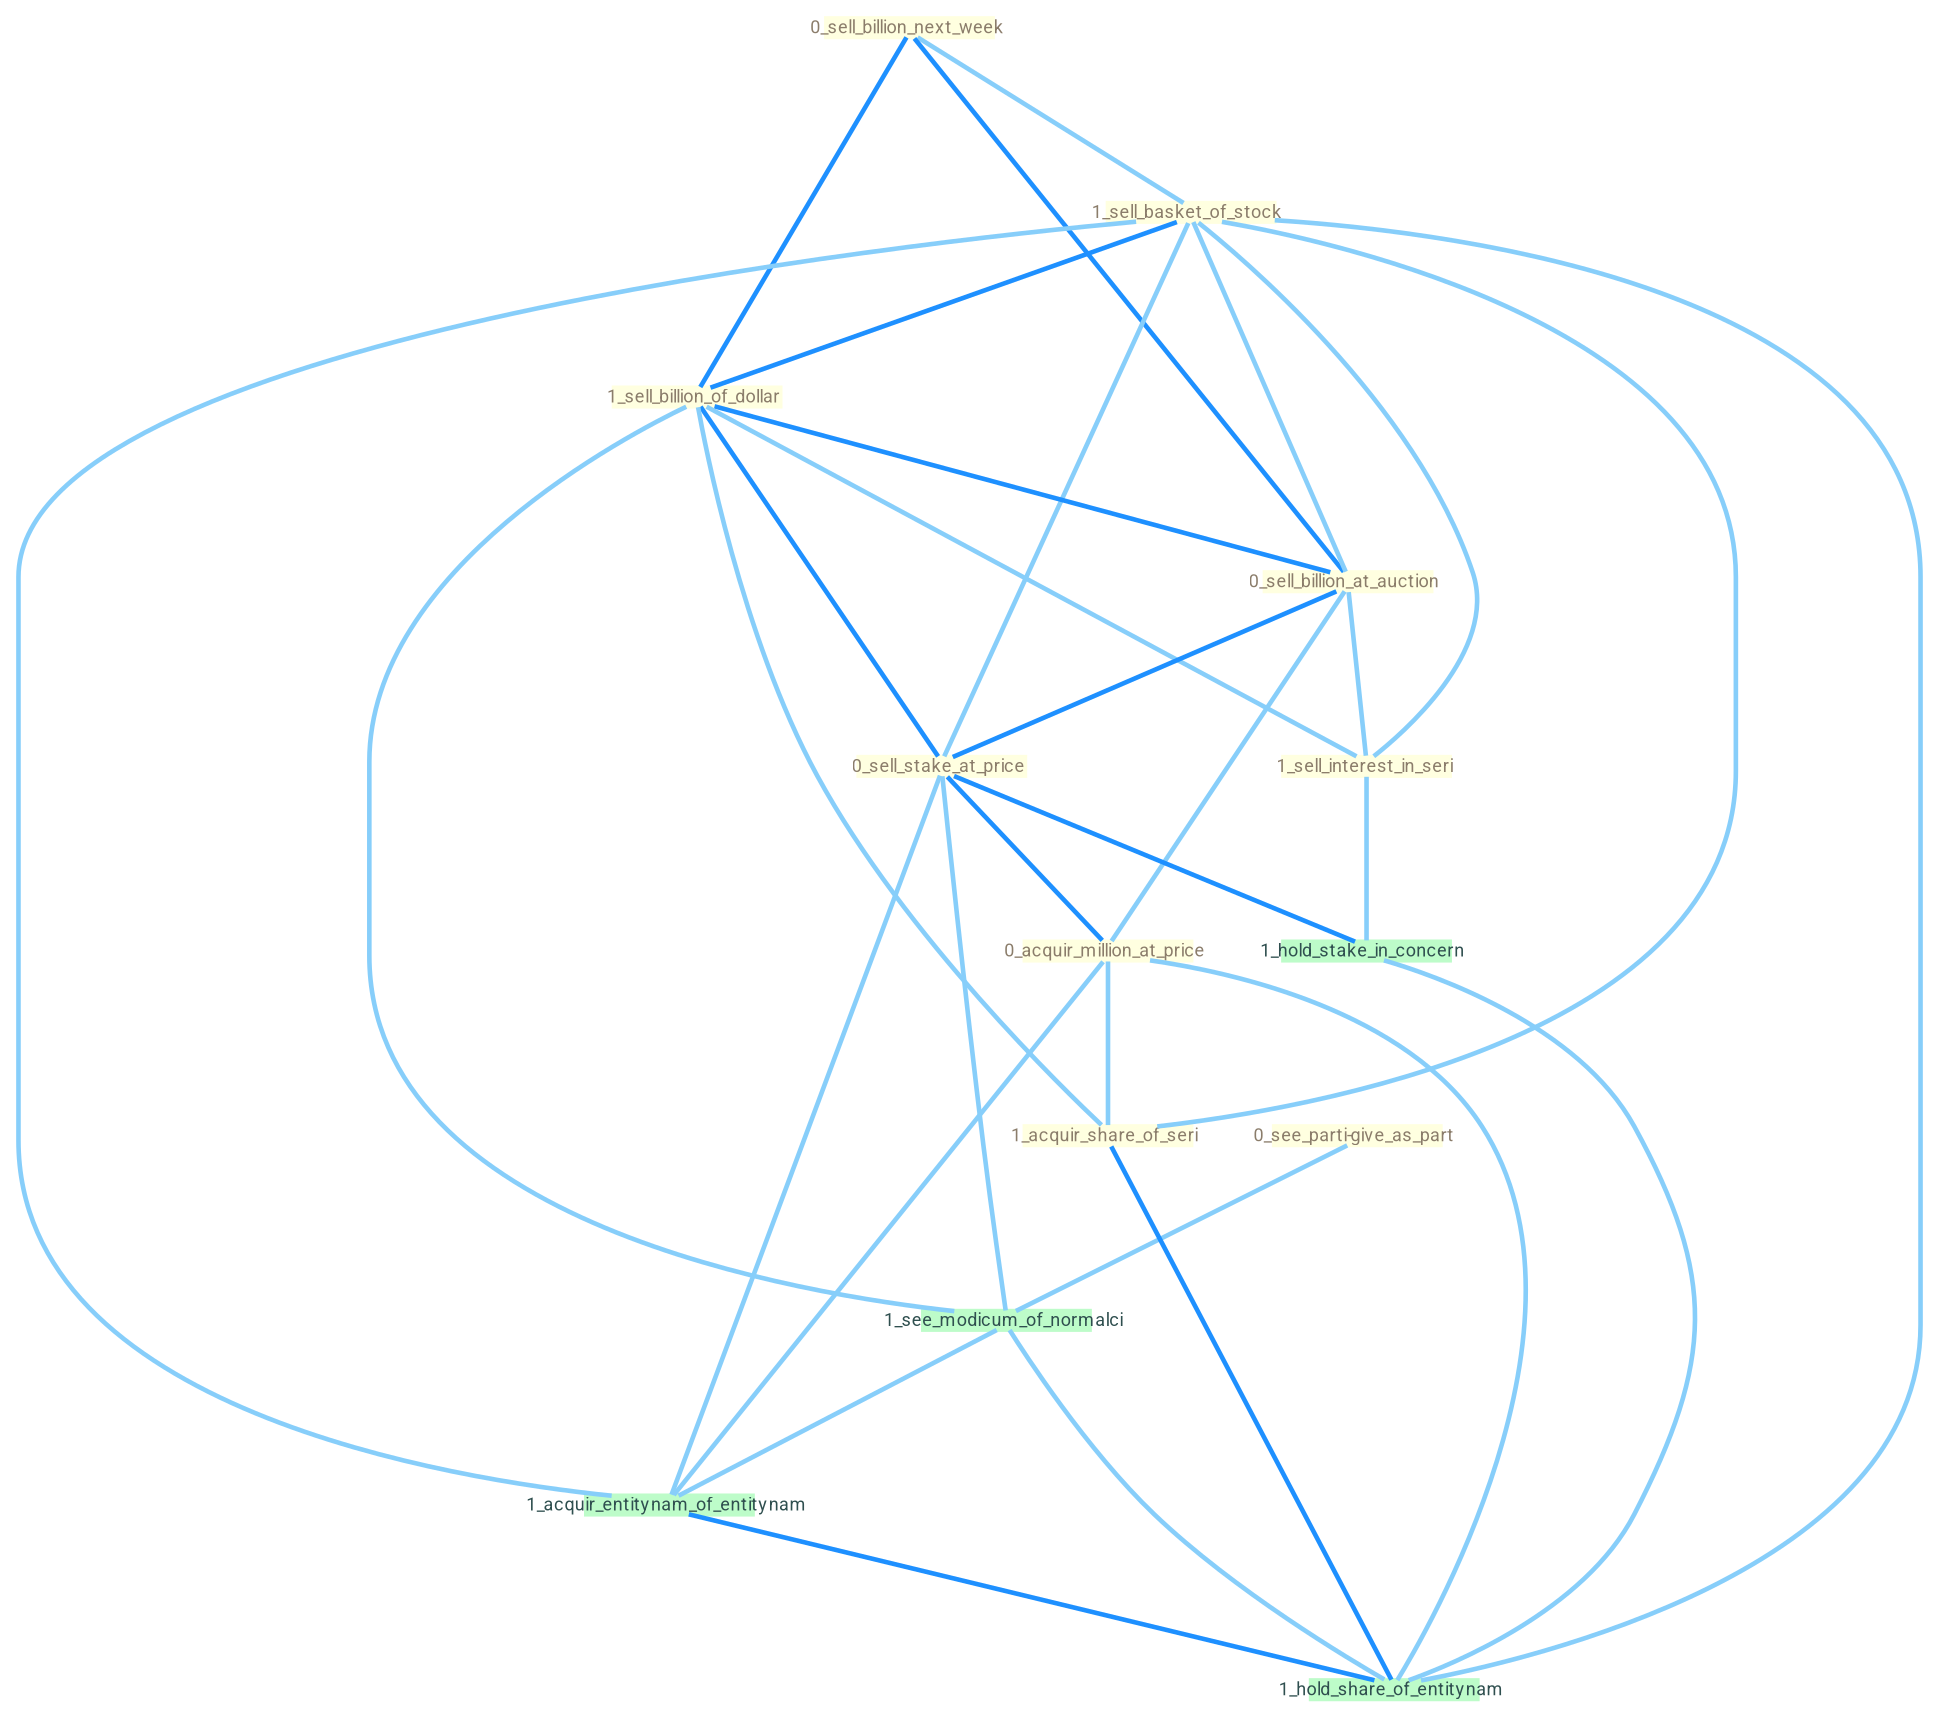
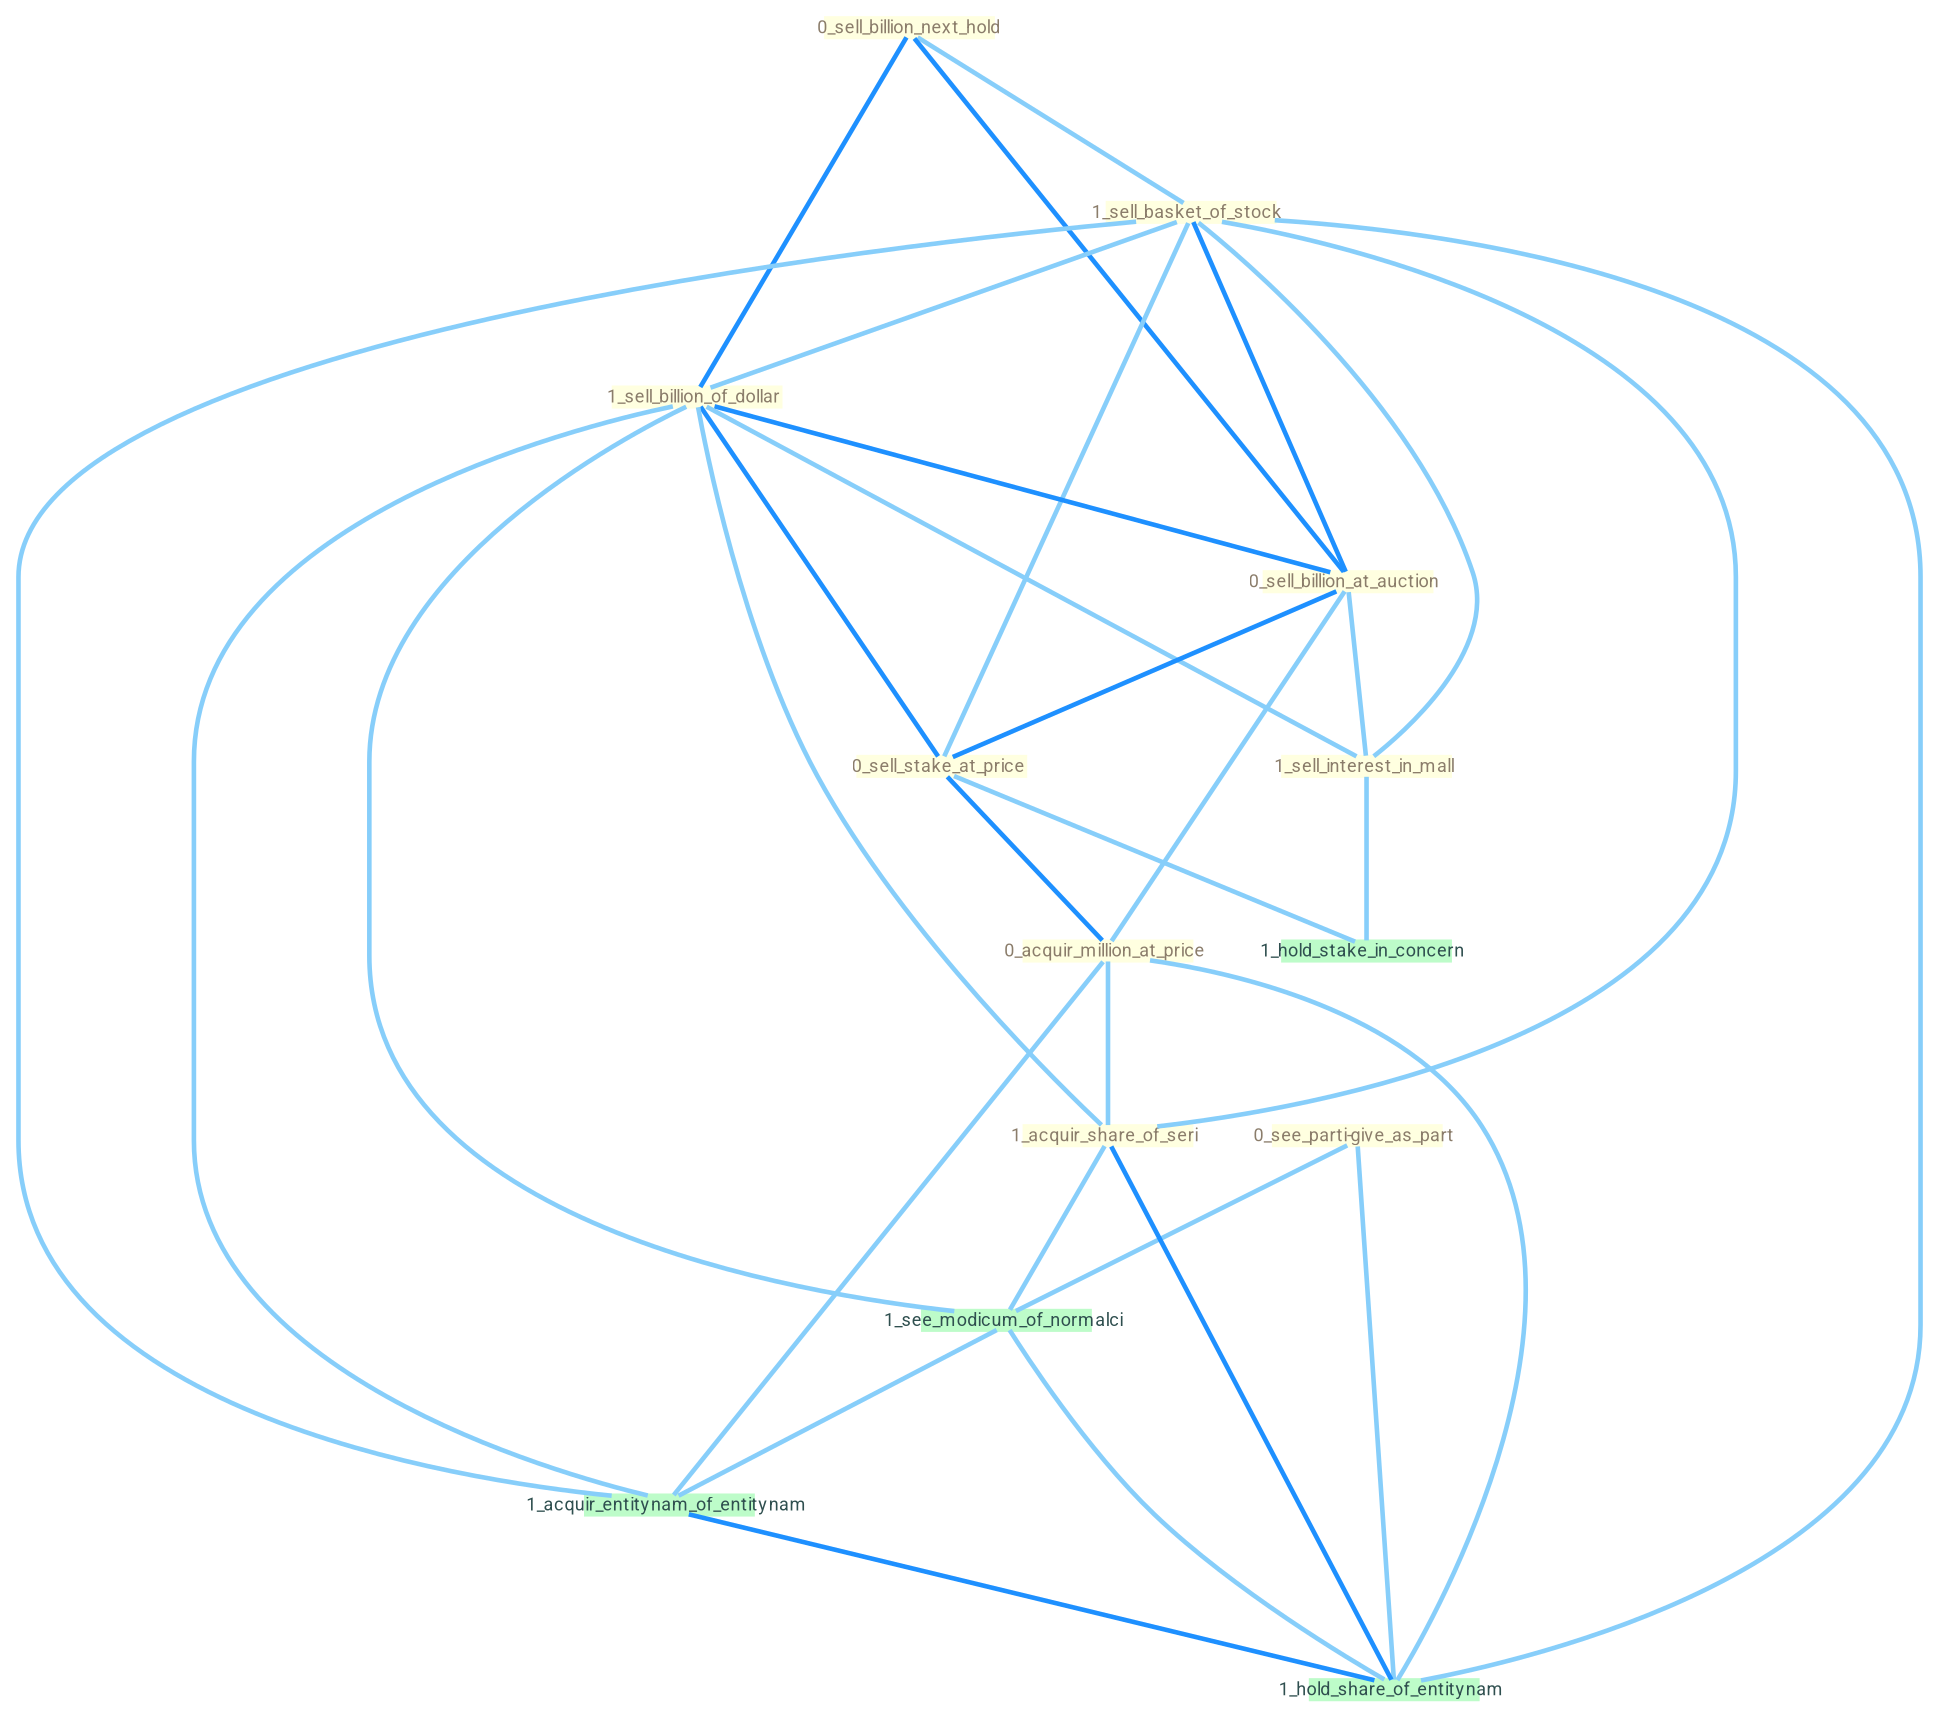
  graph {
    fontname=Roboto
    node [color="#ffffe0" fixedsize=true fontcolor="#8b7d6b" fontname=Roboto fontsize=4 shape=polygon style=filled]
    edge [color="#87cefa" fontname=Roboto w=1]
-   "0_sell_billion_next_week " [height=.06 width=.5]
+   "0_sell_billion_next_week " [height=.06 width=.5 label="0_sell_billion_next_hold"]
    "1_sell_basket_of_stock " [height=.06 width=.5]
    "0_see_parti-give_as_part " [height=.06 width=.5]
    "1_sell_billion_of_dollar " [height=.06 width=.5]
    "0_sell_billion_at_auction " [height=.06 width=.5]
    "0_sell_stake_at_price " [height=.06 width=.5]
-   "1_sell_interest_in_mall " [height=.06 width=.5 label="1_sell_interest_in_seri"]
+   "1_sell_interest_in_mall " [height=.06 width=.5]
    "0_acquir_million_at_price " [height=.06 width=.5]
    "1_acquir_share_of_seri " [height=.06 width=.5]
    "1_acquir_entitynam_of_entitynam " [color="#BDFCC9" fontcolor="#2f4f4f" height=.06 width=.5]
    "1_hold_share_of_entitynam " [color="#BDFCC9" fontcolor="#2f4f4f" height=.06 width=.5]
    "1_see_modicum_of_normalci " [color="#BDFCC9" fontcolor="#2f4f4f" height=.06 width=.5]
    "1_hold_stake_in_concern " [color="#BDFCC9" fontcolor="#2f4f4f" height=.06 width=.5]
    subgraph sub_1 {
      "0_sell_billion_next_week "
      "1_sell_basket_of_stock "
      "0_see_parti-give_as_part "
      "1_sell_billion_of_dollar "
      "0_sell_billion_at_auction "
      "0_sell_stake_at_price "
      "1_sell_interest_in_mall "
      "0_acquir_million_at_price "
      "1_acquir_share_of_seri "
    }
    subgraph sub_2 {
    }
    "0_sell_billion_next_week " -- "1_sell_basket_of_stock "
    "0_sell_billion_next_week " -- "1_sell_billion_of_dollar " [color="#1e90ff" w=2]
    "0_sell_billion_next_week " -- "0_sell_billion_at_auction " [color="#1e90ff" w=2]
-   "1_sell_basket_of_stock " -- "1_sell_billion_of_dollar " [color="#1e90ff" w=2]
-   "1_sell_basket_of_stock " -- "0_sell_billion_at_auction "
+   "1_sell_basket_of_stock " -- "1_sell_billion_of_dollar " [w=2]
+   "1_sell_basket_of_stock " -- "0_sell_billion_at_auction " [color="#1e90ff"]
    "1_sell_basket_of_stock " -- "0_sell_stake_at_price "
    "1_sell_basket_of_stock " -- "1_sell_interest_in_mall "
    "1_sell_basket_of_stock " -- "1_acquir_share_of_seri "
    "1_sell_basket_of_stock " -- "1_acquir_entitynam_of_entitynam "
    "1_sell_basket_of_stock " -- "1_hold_share_of_entitynam "
    "0_see_parti-give_as_part " -- "1_see_modicum_of_normalci "
    "1_sell_billion_of_dollar " -- "0_sell_billion_at_auction " [color="#1e90ff" w=2]
    "1_sell_billion_of_dollar " -- "0_sell_stake_at_price " [color="#1e90ff"]
    "1_sell_billion_of_dollar " -- "1_sell_interest_in_mall "
    "1_sell_billion_of_dollar " -- "1_acquir_share_of_seri "
-   "0_sell_stake_at_price " -- "1_acquir_entitynam_of_entitynam "
+   "1_sell_billion_of_dollar " -- "1_acquir_entitynam_of_entitynam "
    "1_sell_billion_of_dollar " -- "1_see_modicum_of_normalci "
    "0_sell_billion_at_auction " -- "0_sell_stake_at_price " [color="#1e90ff" w=2]
    "0_sell_billion_at_auction " -- "1_sell_interest_in_mall "
    "0_sell_billion_at_auction " -- "0_acquir_million_at_price "
    "0_sell_stake_at_price " -- "0_acquir_million_at_price " [color="#1e90ff" w=2]
-   "0_sell_stake_at_price " -- "1_hold_stake_in_concern " [color="#1e90ff"]
+   "0_sell_stake_at_price " -- "1_hold_stake_in_concern "
    "1_sell_interest_in_mall " -- "1_hold_stake_in_concern "
    "0_acquir_million_at_price " -- "1_acquir_share_of_seri "
    "0_acquir_million_at_price " -- "1_acquir_entitynam_of_entitynam "
    "0_acquir_million_at_price " -- "1_hold_share_of_entitynam "
    "1_acquir_share_of_seri " -- "1_hold_share_of_entitynam " [color="#1e90ff" w=2]
-   "0_sell_stake_at_price " -- "1_see_modicum_of_normalci "
+   "1_acquir_share_of_seri " -- "1_see_modicum_of_normalci "
    "1_acquir_entitynam_of_entitynam " -- "1_hold_share_of_entitynam " [color="#1e90ff" w=2]
    "1_see_modicum_of_normalci " -- "1_acquir_entitynam_of_entitynam "
    "1_see_modicum_of_normalci " -- "1_hold_share_of_entitynam "
-   "1_hold_stake_in_concern " -- "1_hold_share_of_entitynam "
+   "0_see_parti-give_as_part " -- "1_hold_share_of_entitynam "
  }
